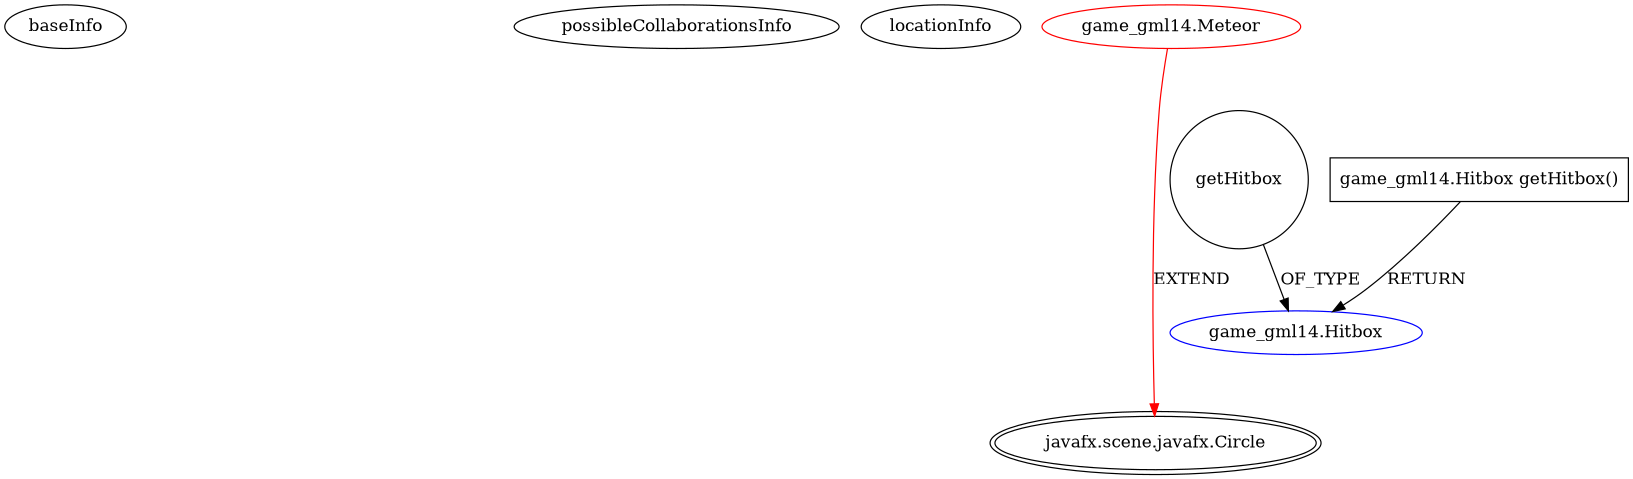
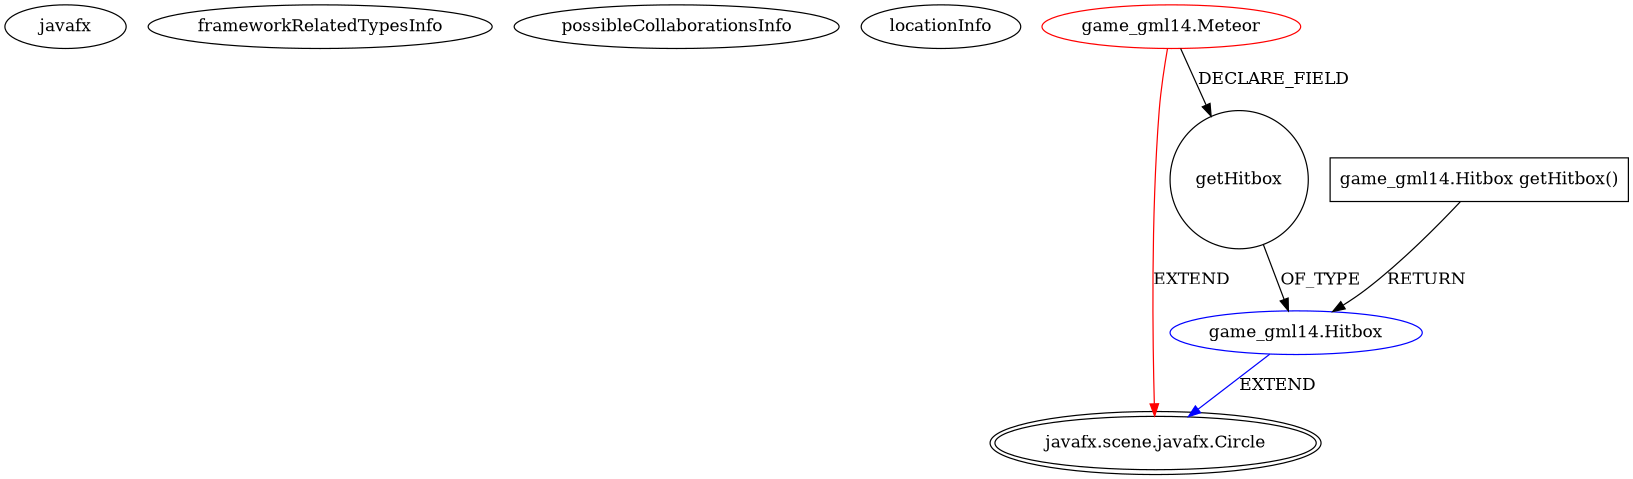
  digraph {
-   baseInfo [category=extension_graph graphId=2820 isAnonymous=false possibleRelation=true]
+   baseInfo [category=extension_graph graphId=2820 isAnonymous=false possibleRelation=true label=javafx]
+   frameworkRelatedTypesInfo [0="javafx.scene.shape.Circle"]
    possibleCollaborationsInfo [0="2820~CLIENT_METHOD_DECLARATION-RETURN_TYPE-FIELD_DECLARATION-~javafx.scene.shape.Circle ~javafx.scene.shape.Circle ~false~false"]
    locationInfo [contextSignature=Meteor filePath="/gregory-lyons-voyage-to-venus/voyage-to-venus-master/src/game_gml14/Meteor.java" graphId=2820 projectName="gregory-lyons-voyage-to-venus"]
    n5 [color=red isFrameworkType=false label="game_gml14.Meteor" vertexType=ROOT_CLIENT_CLASS_DECLARATION]
    n6 [isFrameworkType=true label="javafx.scene.javafx.Circle" peripheries=2 vertexType=FRAMEWORK_CLASS_TYPE]
    n7 [isFrameworkType=false label=getHitbox shape=circle vertexType=FIELD_DECLARATION]
    n8 [color=blue isFrameworkType=false label="game_gml14.Hitbox" vertexType=REFERENCE_CLIENT_CLASS_DECLARATION]
    n9 [isFrameworkType=false label="game_gml14.Hitbox getHitbox()" shape=box vertexType=CLIENT_METHOD_DECLARATION]
    n5 -> n6 [color=red label=EXTEND]
+   n5 -> n7 [label=DECLARE_FIELD]
    n7 -> n8 [label=OF_TYPE]
+   n8 -> n6 [color=blue label=EXTEND]
    n9 -> n8 [label=RETURN]
  }
